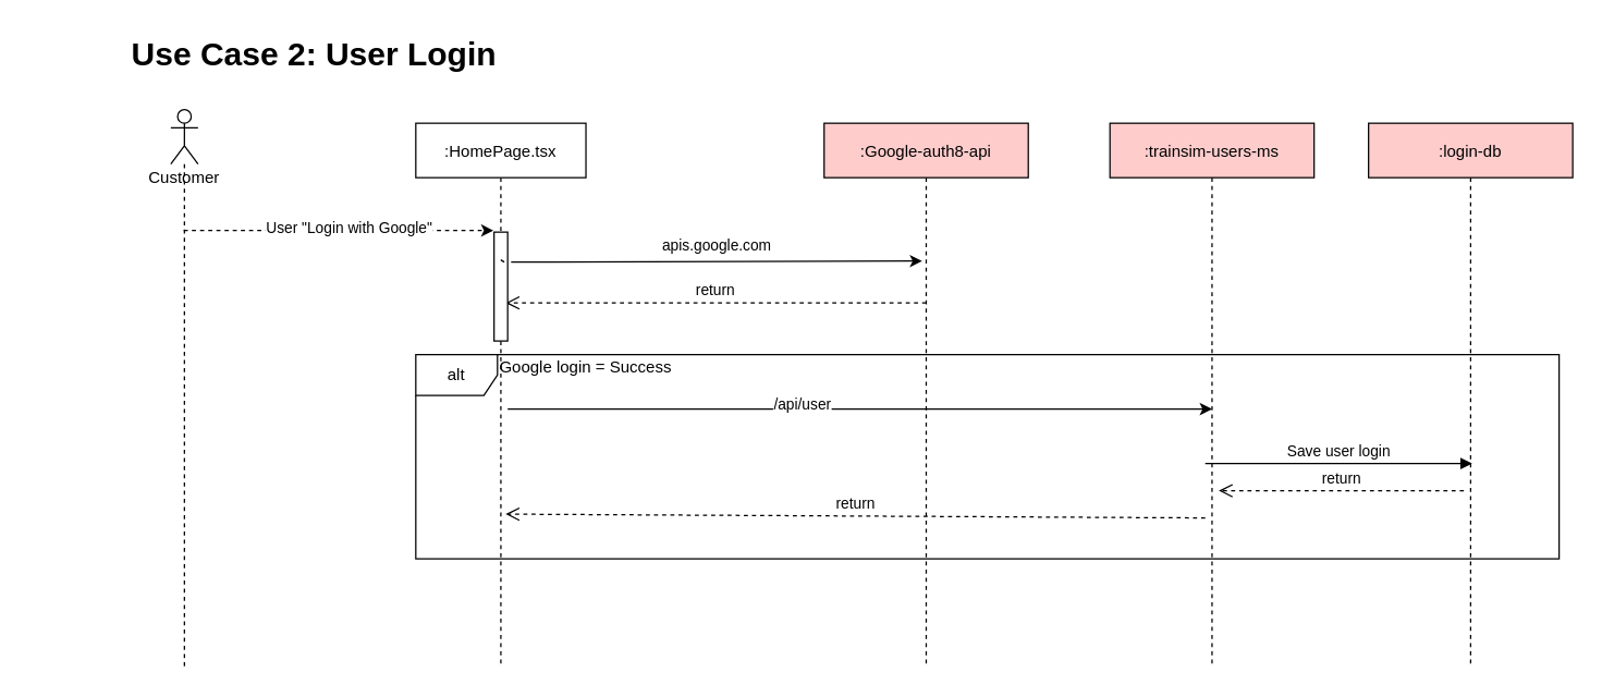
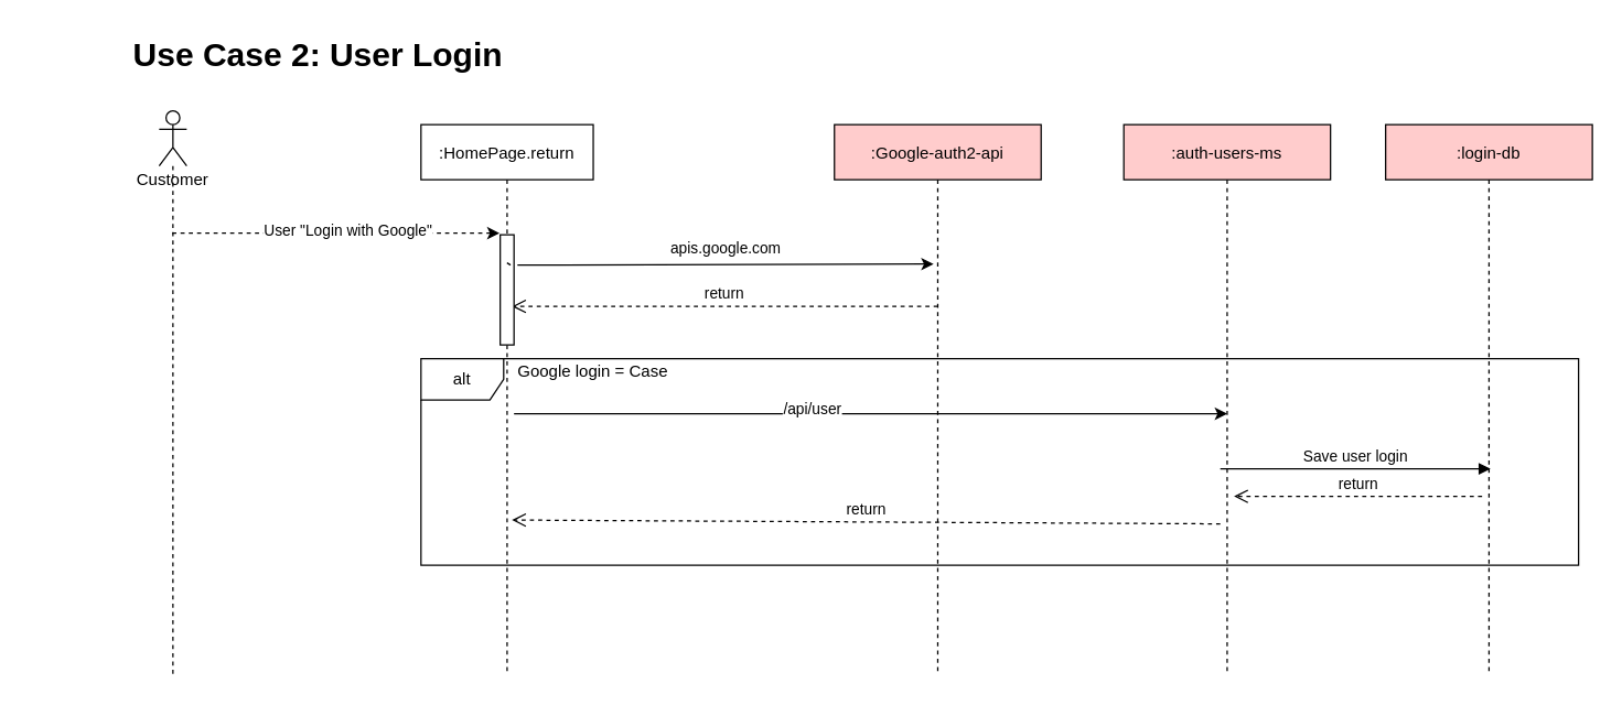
  <mxCell id="0" />
  <mxCell id="1" parent="0" />
  <mxCell id="2" value="alt" style="shape=umlFrame;whiteSpace=wrap;html=1;" parent="1" vertex="1"><mxGeometry x="305" y="260" width="840" height="150" as="geometry" /></mxCell>
- <mxCell id="3" value=":HomePage.tsx" style="shape=umlLifeline;perimeter=lifelinePerimeter;container=1;collapsible=0;recursiveResize=0;rounded=0;shadow=0;strokeWidth=1;" parent="1" vertex="1"><mxGeometry x="305" y="90" width="125" height="400" as="geometry" /></mxCell>
- <mxCell id="4" value="Customer" style="shape=umlLifeline;participant=umlActor;perimeter=lifelinePerimeter;whiteSpace=wrap;html=1;container=1;collapsible=0;recursiveResize=0;verticalAlign=top;spacingTop=36;outlineConnect=0;" parent="1" vertex="1"><mxGeometry x="125" y="80" width="20" height="410" as="geometry" /></mxCell>
+ <mxCell id="3" value=":HomePage.return" style="shape=umlLifeline;perimeter=lifelinePerimeter;container=1;collapsible=0;recursiveResize=0;rounded=0;shadow=0;strokeWidth=1;" parent="1" vertex="1"><mxGeometry x="305" y="90" width="125" height="400" as="geometry" /></mxCell>
+ <mxCell id="4" value="Customer" style="shape=umlLifeline;participant=umlActor;perimeter=lifelinePerimeter;whiteSpace=wrap;html=1;container=1;collapsible=0;recursiveResize=0;verticalAlign=top;spacingTop=36;outlineConnect=0;" parent="1" vertex="1"><mxGeometry x="115" y="80" width="20" height="410" as="geometry" /></mxCell>
  <mxCell id="5" value="Use Case 2: User Login" style="text;strokeColor=none;fillColor=none;html=1;fontSize=24;fontStyle=1;verticalAlign=middle;align=center;" parent="1" vertex="1"><mxGeometry x="20" y="20" width="420" height="40" as="geometry" /></mxCell>
- <mxCell id="6" value=":Google-auth8-api" style="shape=umlLifeline;perimeter=lifelinePerimeter;container=1;collapsible=0;recursiveResize=0;rounded=0;shadow=0;strokeWidth=1;fillColor=#FFCCCC;" parent="1" vertex="1"><mxGeometry x="605" y="90" width="150" height="400" as="geometry" /></mxCell>
+ <mxCell id="6" value=":Google-auth2-api" style="shape=umlLifeline;perimeter=lifelinePerimeter;container=1;collapsible=0;recursiveResize=0;rounded=0;shadow=0;strokeWidth=1;fillColor=#FFCCCC;" parent="1" vertex="1"><mxGeometry x="605" y="90" width="150" height="400" as="geometry" /></mxCell>
  <mxCell id="7" value="" style="endArrow=classic;html=1;entryX=0.456;entryY=0.197;entryDx=0;entryDy=0;entryPerimeter=0;dashed=1;" parent="1" source="4" target="3" edge="1"><mxGeometry width="50" height="50" relative="1" as="geometry"><mxPoint x="145" y="200" as="sourcePoint" /><mxPoint x="195" y="150" as="targetPoint" /></mxGeometry></mxCell>
  <mxCell id="8" value="User &quot;Login with Google&quot;" style="edgeLabel;html=1;align=center;verticalAlign=middle;resizable=0;points=[];" parent="7" vertex="1" connectable="0"><mxGeometry x="0.116" y="2" relative="1" as="geometry"><mxPoint x="-6" as="offset" /></mxGeometry></mxCell>
  <mxCell id="9" value="" style="endArrow=classic;html=1;entryX=0.5;entryY=0.525;entryDx=0;entryDy=0;entryPerimeter=0;" parent="1" edge="1" target="17"><mxGeometry width="50" height="50" relative="1" as="geometry"><mxPoint x="372.5" y="300" as="sourcePoint" /><mxPoint x="552.5" y="300" as="targetPoint" /><Array as="points" /></mxGeometry></mxCell>
  <mxCell id="10" value="/api/user" style="edgeLabel;html=1;align=center;verticalAlign=middle;resizable=0;points=[];" parent="9" vertex="1" connectable="0"><mxGeometry x="-0.165" y="4" relative="1" as="geometry"><mxPoint as="offset" /></mxGeometry></mxCell>
  <mxCell id="11" value="" style="endArrow=classic;html=1;startArrow=none;entryX=0.48;entryY=0.253;entryDx=0;entryDy=0;entryPerimeter=0;" parent="1" target="6" edge="1"><mxGeometry width="50" height="50" relative="1" as="geometry"><mxPoint x="375" y="192" as="sourcePoint" /><mxPoint x="865" y="192" as="targetPoint" /><Array as="points" /></mxGeometry></mxCell>
  <mxCell id="12" value="return" style="html=1;verticalAlign=bottom;endArrow=open;dashed=1;endSize=8;entryX=0.85;entryY=0.65;entryDx=0;entryDy=0;entryPerimeter=0;exitX=0.5;exitY=0.33;exitDx=0;exitDy=0;exitPerimeter=0;" parent="1" source="6" target="13" edge="1"><mxGeometry relative="1" as="geometry"><mxPoint x="865" y="222" as="sourcePoint" /><mxPoint x="545" y="238" as="targetPoint" /><Array as="points" /></mxGeometry></mxCell>
  <mxCell id="13" value="" style="html=1;points=[];perimeter=orthogonalPerimeter;" parent="1" vertex="1"><mxGeometry x="362.5" y="170" width="10" height="80" as="geometry" /></mxCell>
  <mxCell id="14" value="" style="endArrow=none;html=1;exitX=0.52;exitY=0.255;exitDx=0;exitDy=0;exitPerimeter=0;entryX=0.493;entryY=0.255;entryDx=0;entryDy=0;entryPerimeter=0;" parent="1" source="3" target="13" edge="1"><mxGeometry width="50" height="50" relative="1" as="geometry"><mxPoint x="370" y="192" as="sourcePoint" /><mxPoint x="1033.95" y="192" as="targetPoint" /><Array as="points" /></mxGeometry></mxCell>
  <mxCell id="15" value="&lt;div&gt;apis.google.com&lt;/div&gt;" style="edgeLabel;html=1;align=center;verticalAlign=middle;resizable=0;points=[];" parent="14" vertex="1" connectable="0"><mxGeometry x="-0.165" y="4" relative="1" as="geometry"><mxPoint x="158" y="-15" as="offset" /></mxGeometry></mxCell>
- <mxCell id="16" value="Google login = Success" style="text;html=1;strokeColor=none;fillColor=none;align=center;verticalAlign=middle;whiteSpace=wrap;rounded=0;" parent="1" vertex="1"><mxGeometry x="365" y="260" width="130" height="20" as="geometry" /></mxCell>
- <mxCell id="17" value=":trainsim-users-ms" style="shape=umlLifeline;perimeter=lifelinePerimeter;container=1;collapsible=0;recursiveResize=0;rounded=0;shadow=0;strokeWidth=1;fillColor=#FFCCCC;" vertex="1" parent="1"><mxGeometry x="815" y="90" width="150" height="400" as="geometry" /></mxCell>
+ <mxCell id="16" value="Google login = Case" style="text;html=1;strokeColor=none;fillColor=none;align=center;verticalAlign=middle;whiteSpace=wrap;rounded=0;" parent="1" vertex="1"><mxGeometry x="365" y="260" width="130" height="20" as="geometry" /></mxCell>
+ <mxCell id="17" value=":auth-users-ms" style="shape=umlLifeline;perimeter=lifelinePerimeter;container=1;collapsible=0;recursiveResize=0;rounded=0;shadow=0;strokeWidth=1;fillColor=#FFCCCC;" vertex="1" parent="1"><mxGeometry x="815" y="90" width="150" height="400" as="geometry" /></mxCell>
  <mxCell id="18" value="Save user login" style="html=1;verticalAlign=bottom;endArrow=block;entryX=0.507;entryY=0.625;entryDx=0;entryDy=0;entryPerimeter=0;" edge="1" parent="17" target="19"><mxGeometry width="80" relative="1" as="geometry"><mxPoint x="70" y="250" as="sourcePoint" /><mxPoint x="150" y="250" as="targetPoint" /></mxGeometry></mxCell>
  <mxCell id="19" value=":login-db" style="shape=umlLifeline;perimeter=lifelinePerimeter;container=1;collapsible=0;recursiveResize=0;rounded=0;shadow=0;strokeWidth=1;fillColor=#FFCCCC;" vertex="1" parent="1"><mxGeometry x="1005" y="90" width="150" height="400" as="geometry" /></mxCell>
  <mxCell id="20" value="return" style="html=1;verticalAlign=bottom;endArrow=open;dashed=1;endSize=8;entryX=0.533;entryY=0.675;entryDx=0;entryDy=0;entryPerimeter=0;" edge="1" parent="1" target="17"><mxGeometry relative="1" as="geometry"><mxPoint x="1075" y="360" as="sourcePoint" /><mxPoint x="890" y="357" as="targetPoint" /></mxGeometry></mxCell>
  <mxCell id="21" value="return" style="html=1;verticalAlign=bottom;endArrow=open;dashed=1;endSize=8;entryX=0.528;entryY=0.718;entryDx=0;entryDy=0;entryPerimeter=0;" edge="1" parent="1" target="3"><mxGeometry relative="1" as="geometry"><mxPoint x="885" y="380" as="sourcePoint" /><mxPoint x="805" y="380" as="targetPoint" /></mxGeometry></mxCell>
